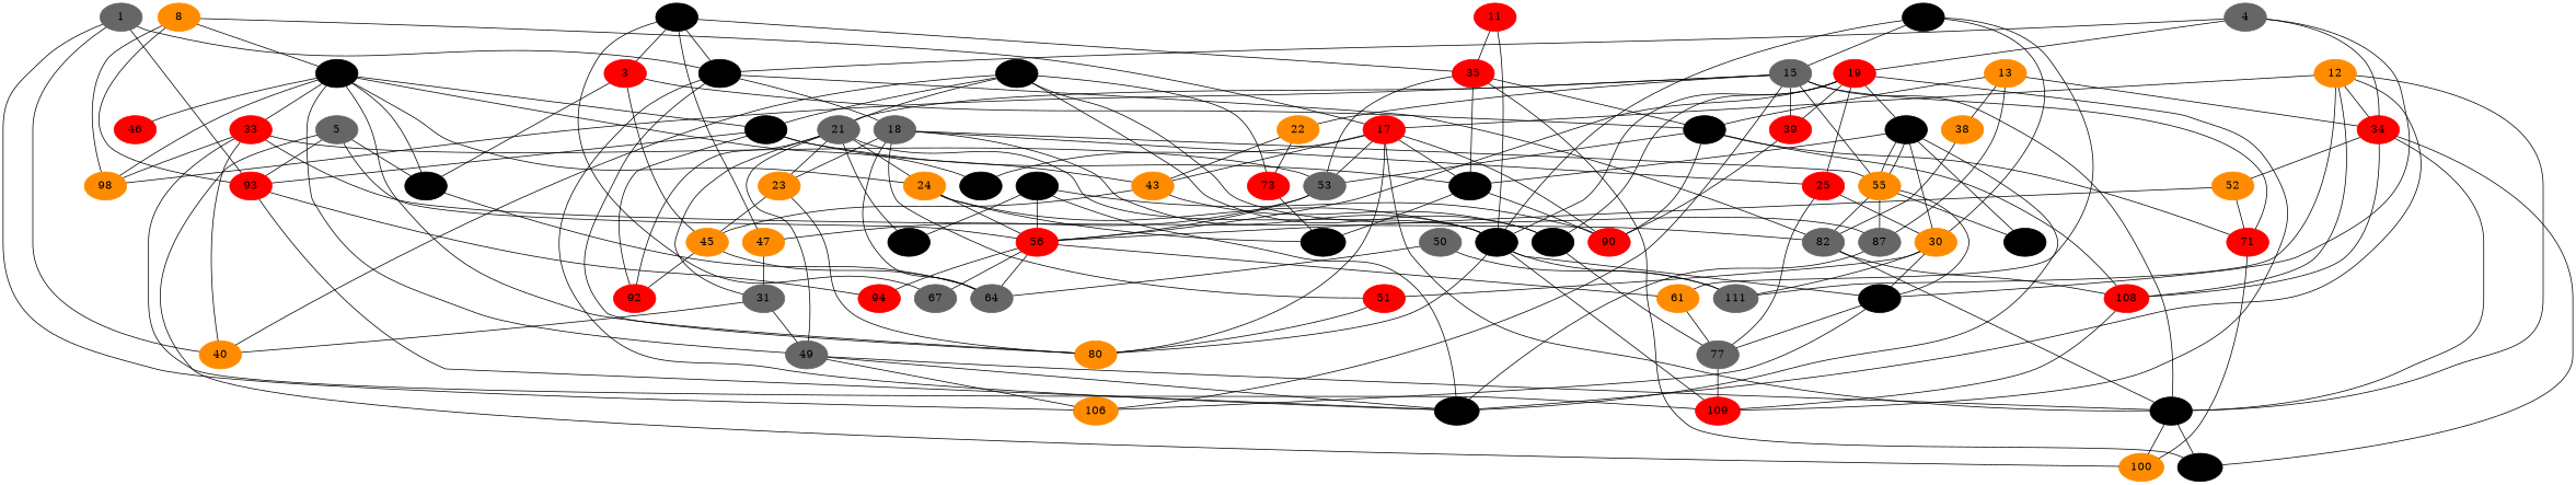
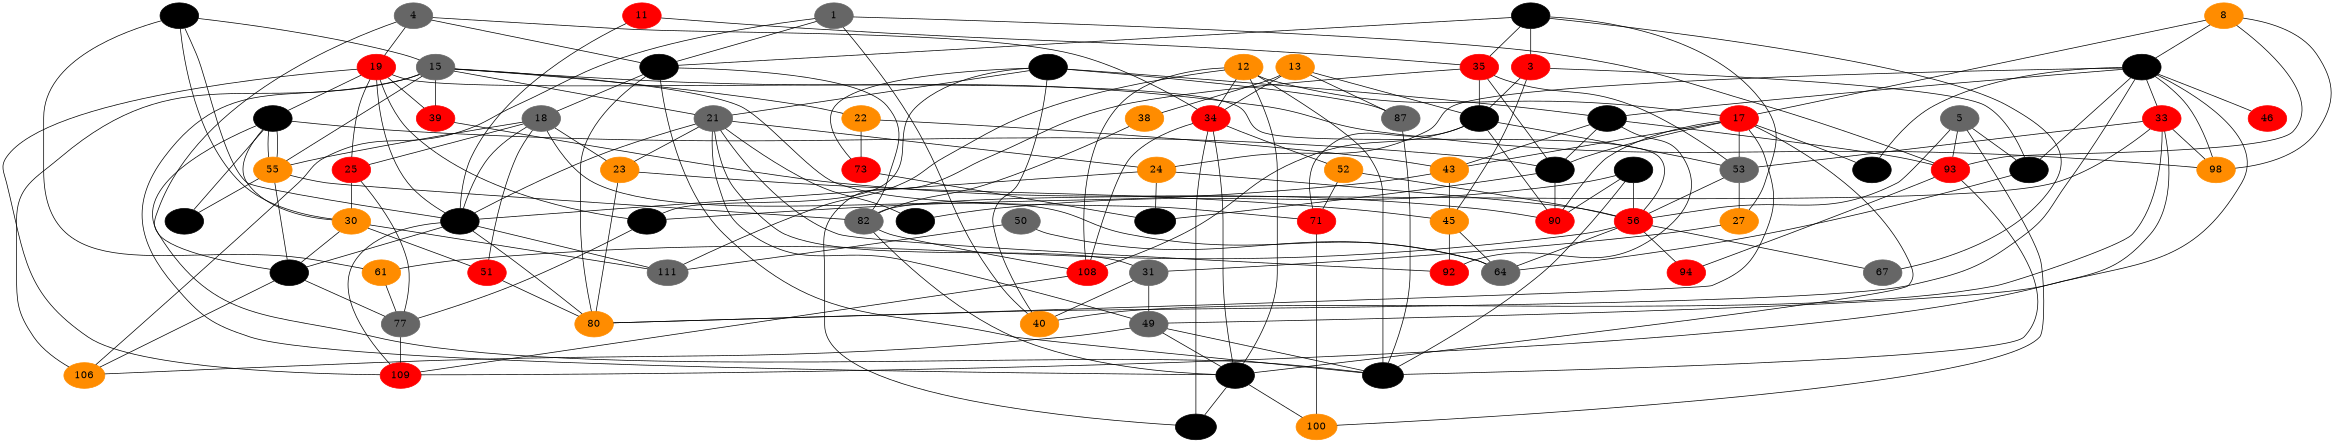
  graph {
    node [color=black style=filled]
    1 [color=gray40 super="+72"]
    6 [super="+44"]
    40 [color=darkorange]
    93 [color=red super="+110"]
    106 [color=darkorange]
    18 [color=gray40 super="+42"]
    80 [color=darkorange super="+86"]
    82 [color=gray40 super="+85"]
    107 [super="+117"]
    94 [color=red]
    2 [super="+65"]
    3 [color=red super="+78"]
-   27 [color=darkorange label=47]
+   27 [color=darkorange]
    35 [color=red super="+84"]
    67 [color=gray40]
    14
    36 [super="+97"]
    45 [color=darkorange]
    31 [color=gray40 super="+66"]
    89 [super="+104"]
    53 [color=gray40 super="+114"]
    116
    64 [color=gray40]
    108 [color=red]
    71 [color=red]
    90 [color=red super="+105"]
    92 [color=red]
    4 [color=gray40]
    19 [color=red super="+41"]
    34 [color=red super="+103"]
    60 [super="+62"]
    56 [color=red super="+99"]
    58
    28 [super="+70"]
    39 [color=red]
    25 [color=red super="+54"]
    20 [super="+26"]
    109 [color=red]
    96 [super="+118"]
    52 [color=darkorange]
    77 [color=gray40 super="+81"]
    5 [color=gray40]
    100 [color=darkorange]
    61 [color=darkorange]
    55 [color=darkorange super="+76"]
    23 [color=darkorange super="+115"]
    51 [color=red]
    7 [super="+74"]
    16
    21 [color=gray40 super="+75"]
    73 [color=red]
    87 [color=gray40 super="+95"]
    43 [color=darkorange super="+68"]
    24 [color=darkorange super="+88"]
    49 [color=gray40 super="+57"]
    91
    113
    8 [color=darkorange super="+47"]
    10 [super="+102"]
    17 [color=red super="+69"]
    98 [color=darkorange]
    33 [color=red super="+48"]
    46 [color=red]
    79
    9 [super="+101"]
    15 [color=gray40 super="+32"]
    30 [color=darkorange]
    22 [color=darkorange]
    111 [color=gray40]
    11 [color=red]
    12 [color=darkorange super="+59"]
    13 [color=darkorange super="+112"]
    38 [color=darkorange]
    63
    29 [super="+37"]
    50 [color=gray40]
    1 -- 6
    1 -- 40
    1 -- 93
    1 -- 106
    6 -- 18
    6 -- 80
    6 -- 82
    6 -- 107
    93 -- 107
    93 -- 94
    18 -- 64
    18 -- 28
    18 -- 25
    18 -- 55
    18 -- 23
    18 -- 51
    82 -- 108
    82 -- 96
    2 -- 6
    2 -- 3
    2 -- 27
    2 -- 35
    2 -- 67
    3 -- 14
    3 -- 36
    3 -- 45
    27 -- 31
    35 -- 36
    35 -- 89
    35 -- 53
    35 -- 116
    14 -- 64
    36 -- 53 [weight=2]
    36 -- 108
    36 -- 71
    36 -- 90
    45 -- 64
    45 -- 92
    31 -- 40
    31 -- 49 [weight=2]
    89 -- 90
    89 -- 113
    53 -- 27
    53 -- 56
    108 -- 109
    71 -- 100
    4 -- 6
    4 -- 19
    4 -- 34
    4 -- 60
    19 -- 56
    19 -- 58
    19 -- 28
    19 -- 39
    19 -- 25
    19 -- 20
    19 -- 109
    34 -- 116
    34 -- 108
    34 -- 96
    34 -- 52
    60 -- 106
    60 -- 77
    56 -- 94
    56 -- 67
    56 -- 64
    56 -- 61 [weight=2]
    58 -- 77
    28 -- 80
    28 -- 60
    28 -- 109
    28 -- 111
    39 -- 90
    25 -- 77
    25 -- 30
    20 -- 107
    20 -- 89
    20 -- 55
    20 -- 55
    20 -- 30
    20 -- 63
    96 -- 116
    96 -- 100
    52 -- 71
    52 -- 56
    77 -- 109
    5 -- 93
    5 -- 14
    5 -- 56
    5 -- 100
    61 -- 77
    55 -- 82
    55 -- 60
-   55 -- 87
    55 -- 63
    23 -- 80
    23 -- 45
    51 -- 80
    7 -- 40
    7 -- 58
    7 -- 16
    7 -- 21
    7 -- 73
    7 -- 87
    16 -- 93
    16 -- 89
    16 -- 92
    16 -- 43
    21 -- 31
    21 -- 92
    21 -- 28
    21 -- 23
    21 -- 24
    21 -- 49
    21 -- 91
    73 -- 113
    87 -- 107
    43 -- 45
    43 -- 58
    24 -- 56
    24 -- 28
    24 -- 113
    49 -- 106
    49 -- 107
    49 -- 96
    8 -- 93
    8 -- 10
    8 -- 17
    8 -- 98
    10 -- 80
    10 -- 14
    10 -- 16
    10 -- 24
    10 -- 49
    10 -- 98
    10 -- 33
    10 -- 46
    10 -- 79
    17 -- 80
    17 -- 89
    17 -- 53
    17 -- 90
    17 -- 96
    17 -- 43
    17 -- 79
    33 -- 40
    33 -- 82
    33 -- 53
    33 -- 109
    33 -- 98
    9 -- 28
    9 -- 61
    9 -- 15
    9 -- 30
    15 -- 106
    15 -- 71
    15 -- 39
    15 -- 96
    15 -- 55
    15 -- 21
    15 -- 98
    15 -- 22
    30 -- 60
    30 -- 51
    30 -- 111
    22 -- 73
    22 -- 43
    11 -- 35
    11 -- 28
    12 -- 107
    12 -- 108
    12 -- 34
    12 -- 96 [weight=2]
    12 -- 17
    12 -- 111
    13 -- 36
    13 -- 34 [weight=2]
    13 -- 87
    13 -- 38
    38 -- 82
    29 -- 107
    29 -- 90
    29 -- 56
    29 -- 91
    50 -- 64
    50 -- 111
  }
